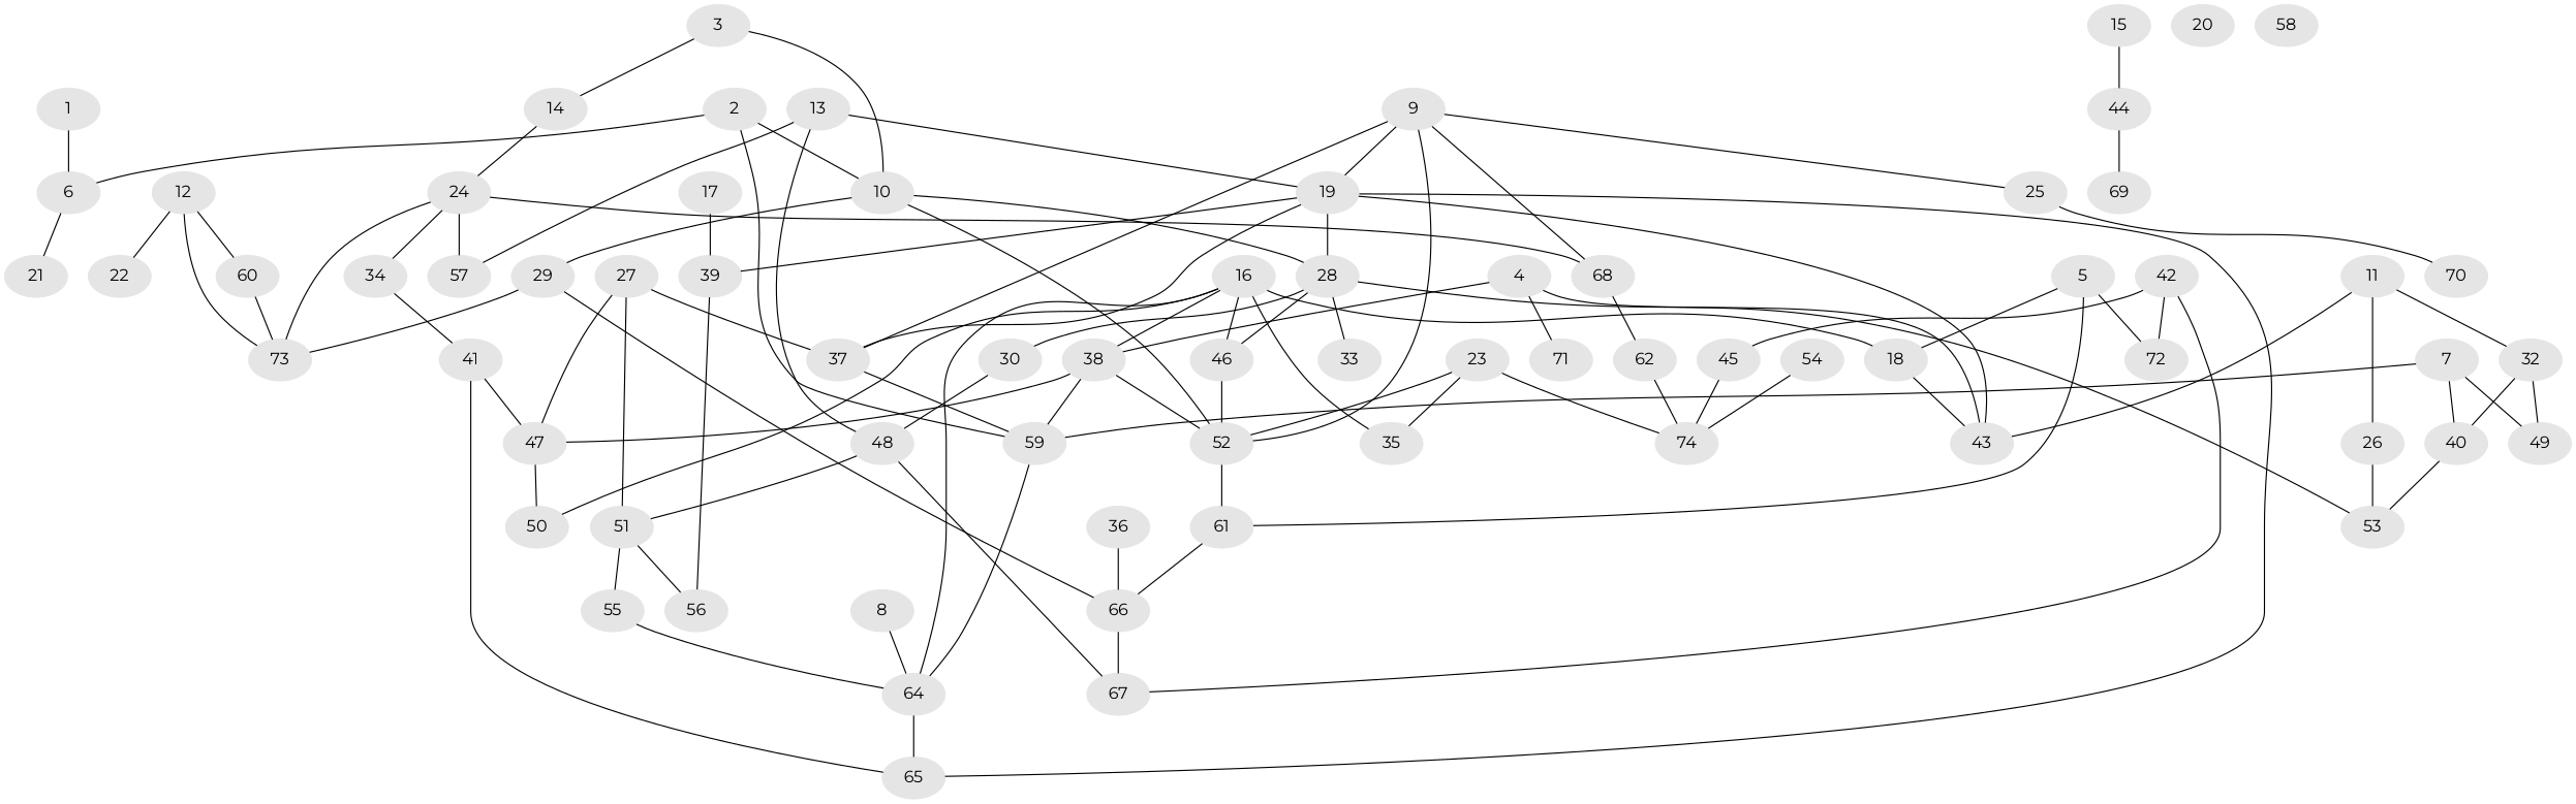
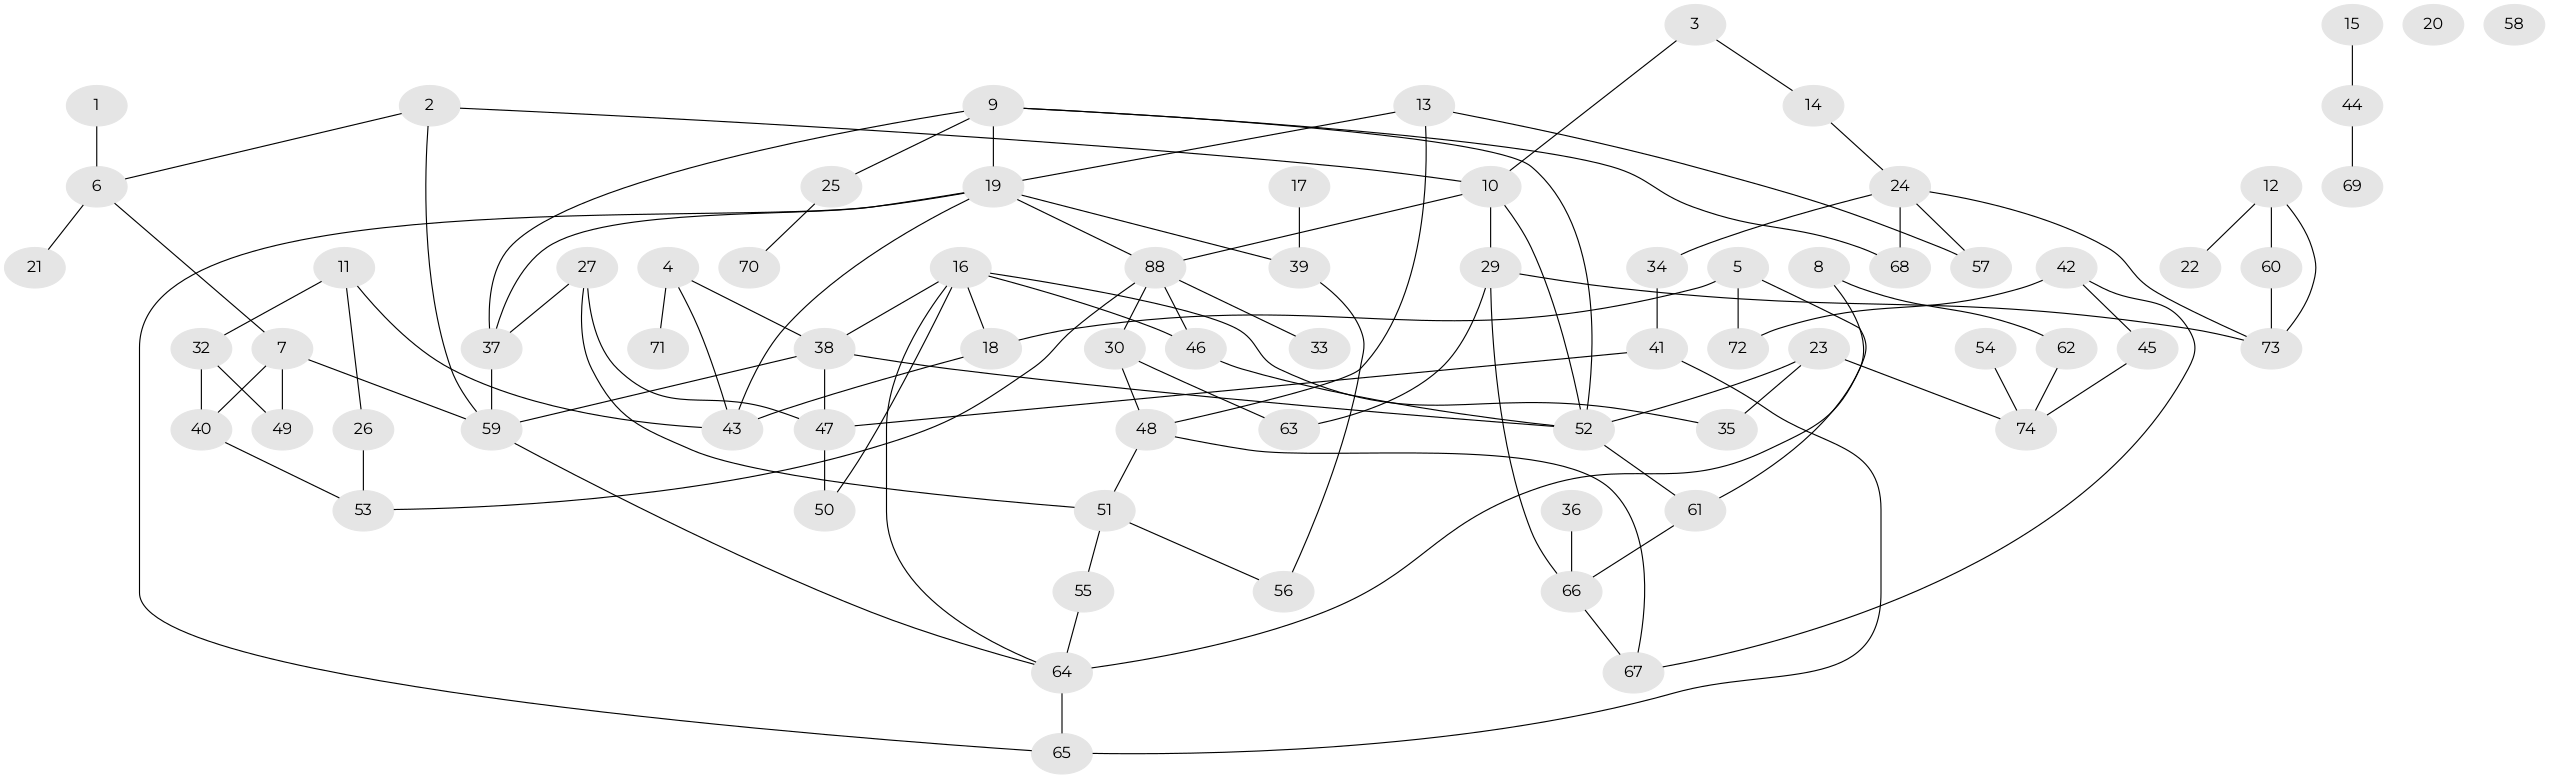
  graph {
    fontname=Montserrat
    node [color=gray90 fontname=Montserrat style=filled]
    edge [fontname=Montserrat]
    1
    6
    7
    21
    2
    10
    59
    52
-   28
+   28 [label=88]
    29
    64
    3
    14
    24
    4
    38
    43
    71
    47
    5
    18
    61
    72
    66
    40
    49
    53
    8
    62
    74
    65
    9
    19
    25
    37
    68
    39
    70
    46
    30
    33
    73
+   63
    11
    26
    32
    12
    22
    60
    13
    48
    57
    51
    67
    34
    15
    44
    69
    16
    35
    50
    17
    56
    20
    23
    41
    27
    55
    36
    42
    45
    54
    58
    1 -- 6
+   6 -- 7
    6 -- 21
    7 -- 59
    7 -- 40
    7 -- 49
    2 -- 6
    2 -- 10
    2 -- 59
    10 -- 52
    10 -- 28
    10 -- 29
    59 -- 64
    52 -- 61
    28 -- 53
    28 -- 46
    28 -- 30
    28 -- 33
    29 -- 66
    29 -- 73
+   29 -- 63
    64 -- 65
    3 -- 10
    3 -- 14
    14 -- 24
    24 -- 68
    24 -- 73
    24 -- 57
    24 -- 34
    4 -- 38
    4 -- 43
    4 -- 71
    38 -- 59
    38 -- 52
    38 -- 47
    47 -- 50
    5 -- 18
    5 -- 61
    5 -- 72
    18 -- 43
    61 -- 66
    66 -- 67
    40 -- 53
    8 -- 64
-   68 -- 62
+   8 -- 62
    62 -- 74
    9 -- 52
    9 -- 19
    9 -- 25
    9 -- 37
    9 -- 68
    19 -- 28
    19 -- 43
    19 -- 65
    19 -- 37
    19 -- 39
    25 -- 70
    37 -- 59
    39 -- 56
    46 -- 52
+   30 -- 63
    30 -- 48
    11 -- 43
    11 -- 26
    11 -- 32
    26 -- 53
    32 -- 40
    32 -- 49
    12 -- 73
    12 -- 22
    12 -- 60
    60 -- 73
    13 -- 19
    13 -- 48
    13 -- 57
    48 -- 51
    48 -- 67
    51 -- 56
    51 -- 55
    34 -- 41
    15 -- 44
    44 -- 69
    16 -- 64
    16 -- 38
    16 -- 18
    16 -- 46
    16 -- 35
    16 -- 50
    17 -- 39
    23 -- 52
    23 -- 74
    23 -- 35
    41 -- 47
    41 -- 65
    27 -- 47
    27 -- 37
    27 -- 51
    55 -- 64
    36 -- 66
    42 -- 72
    42 -- 67
    42 -- 45
    45 -- 74
    54 -- 74
  }
